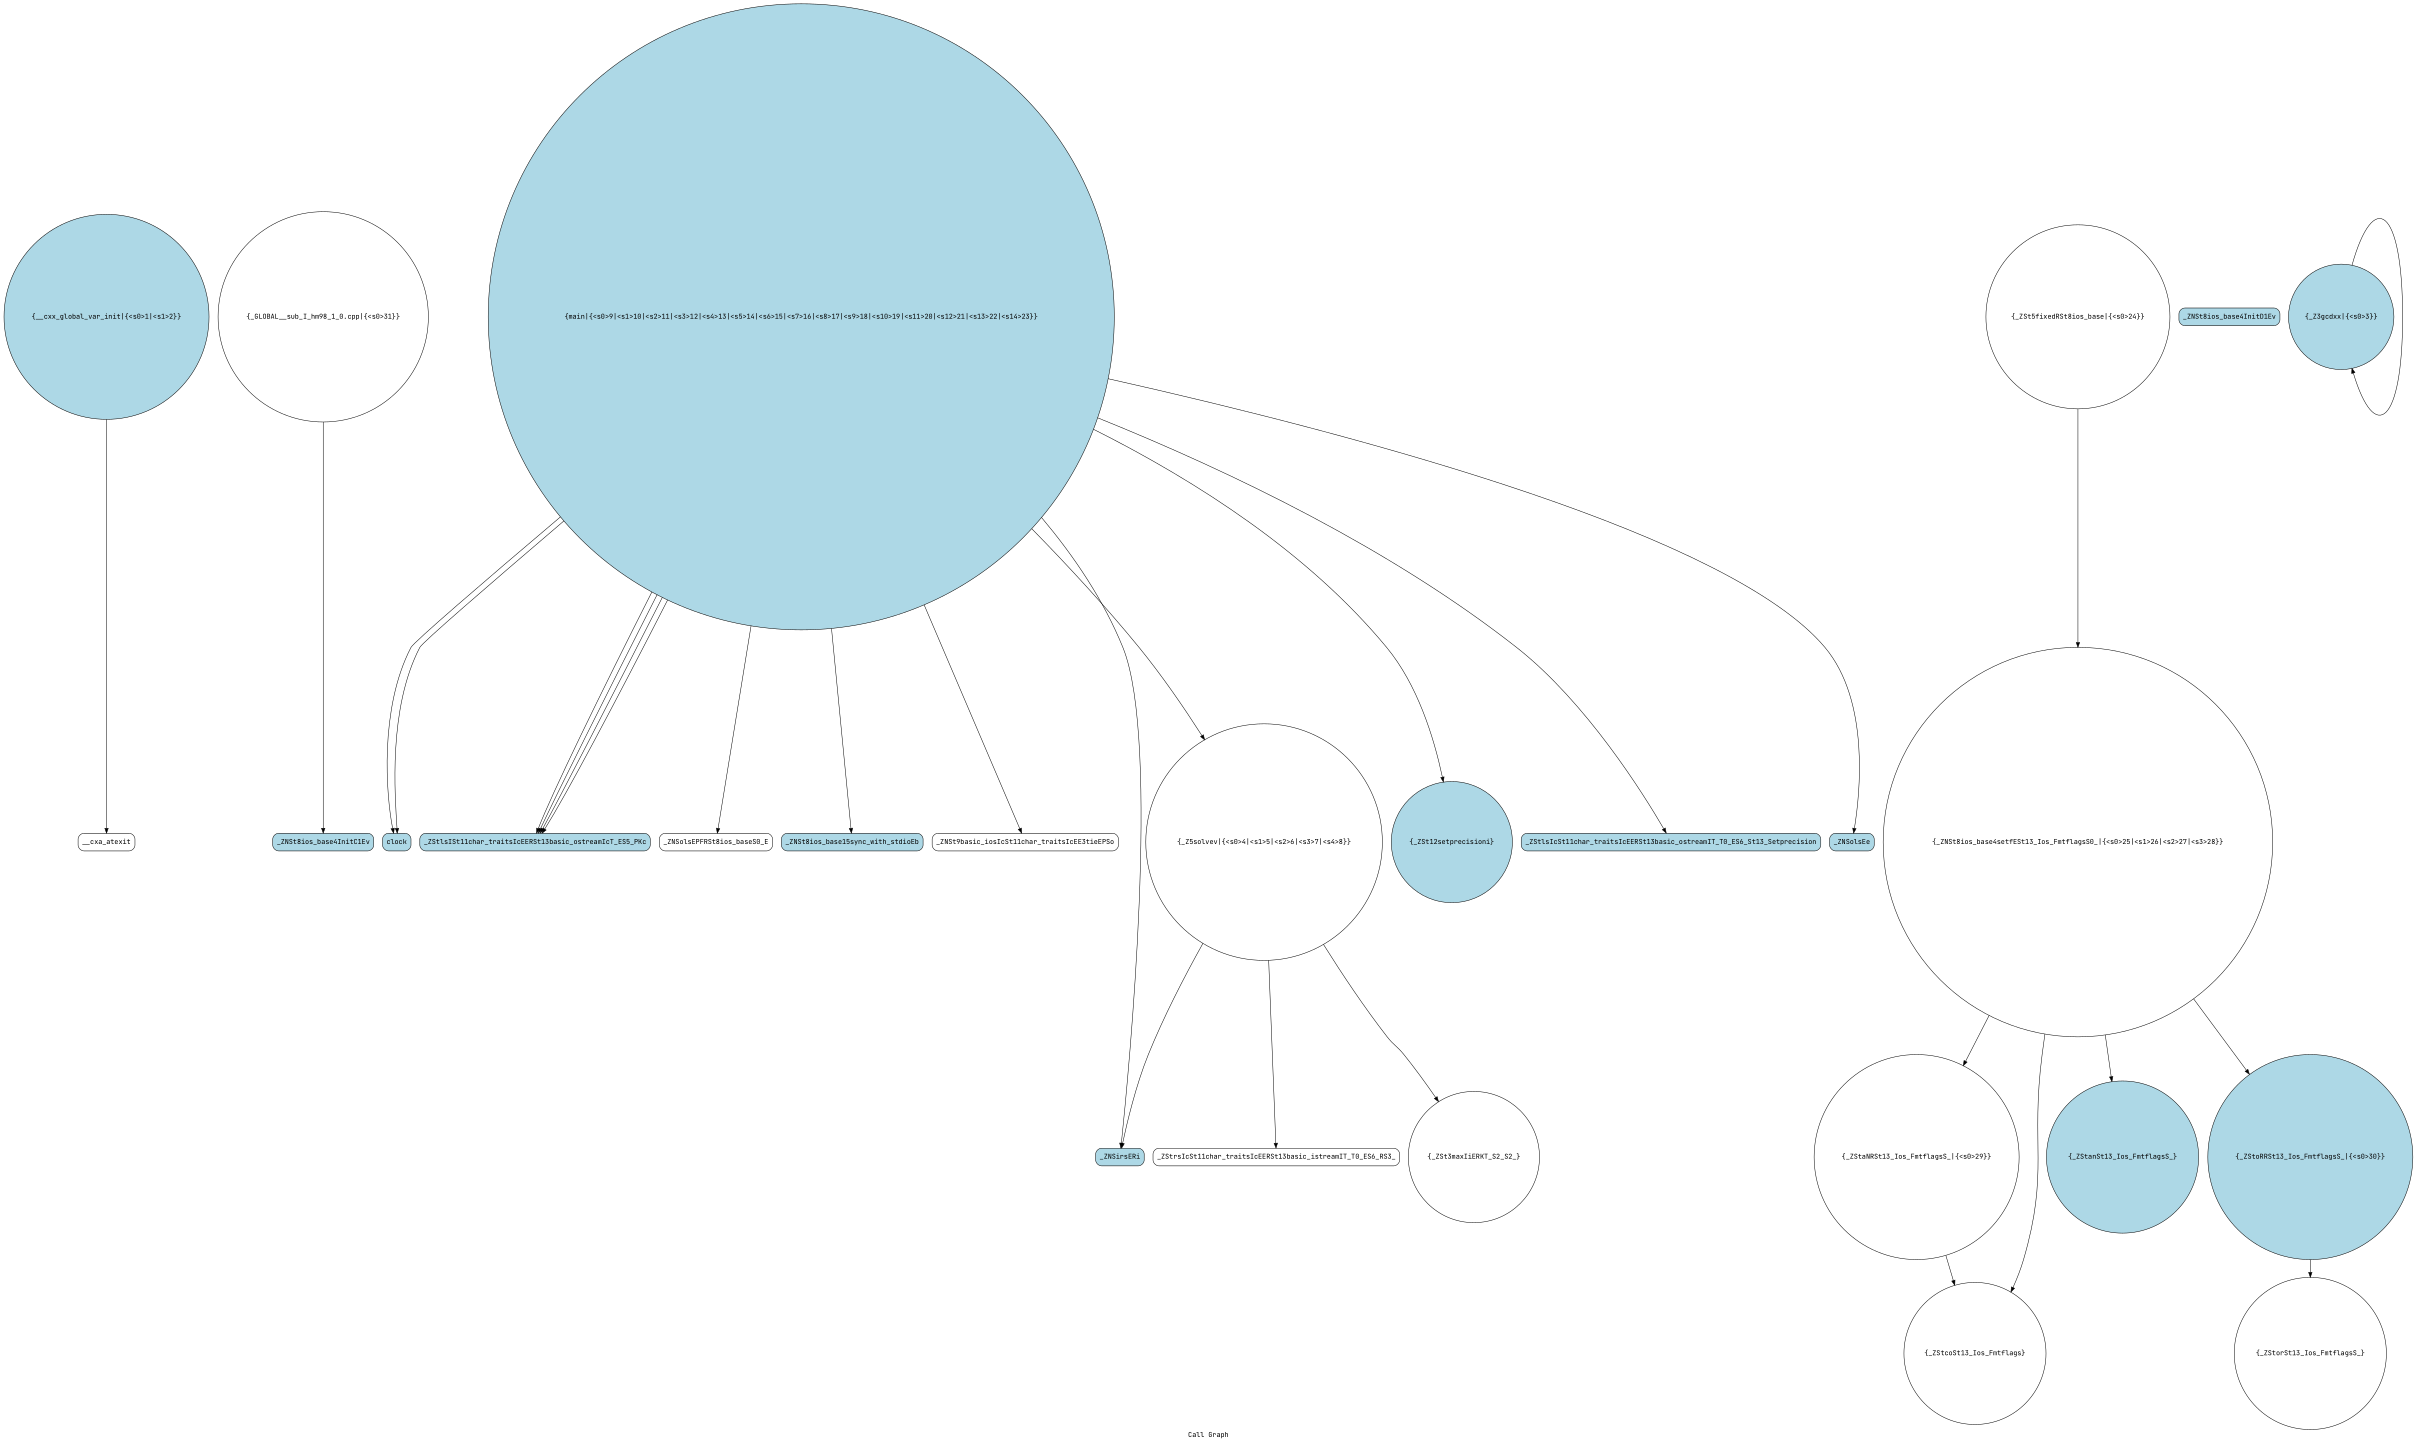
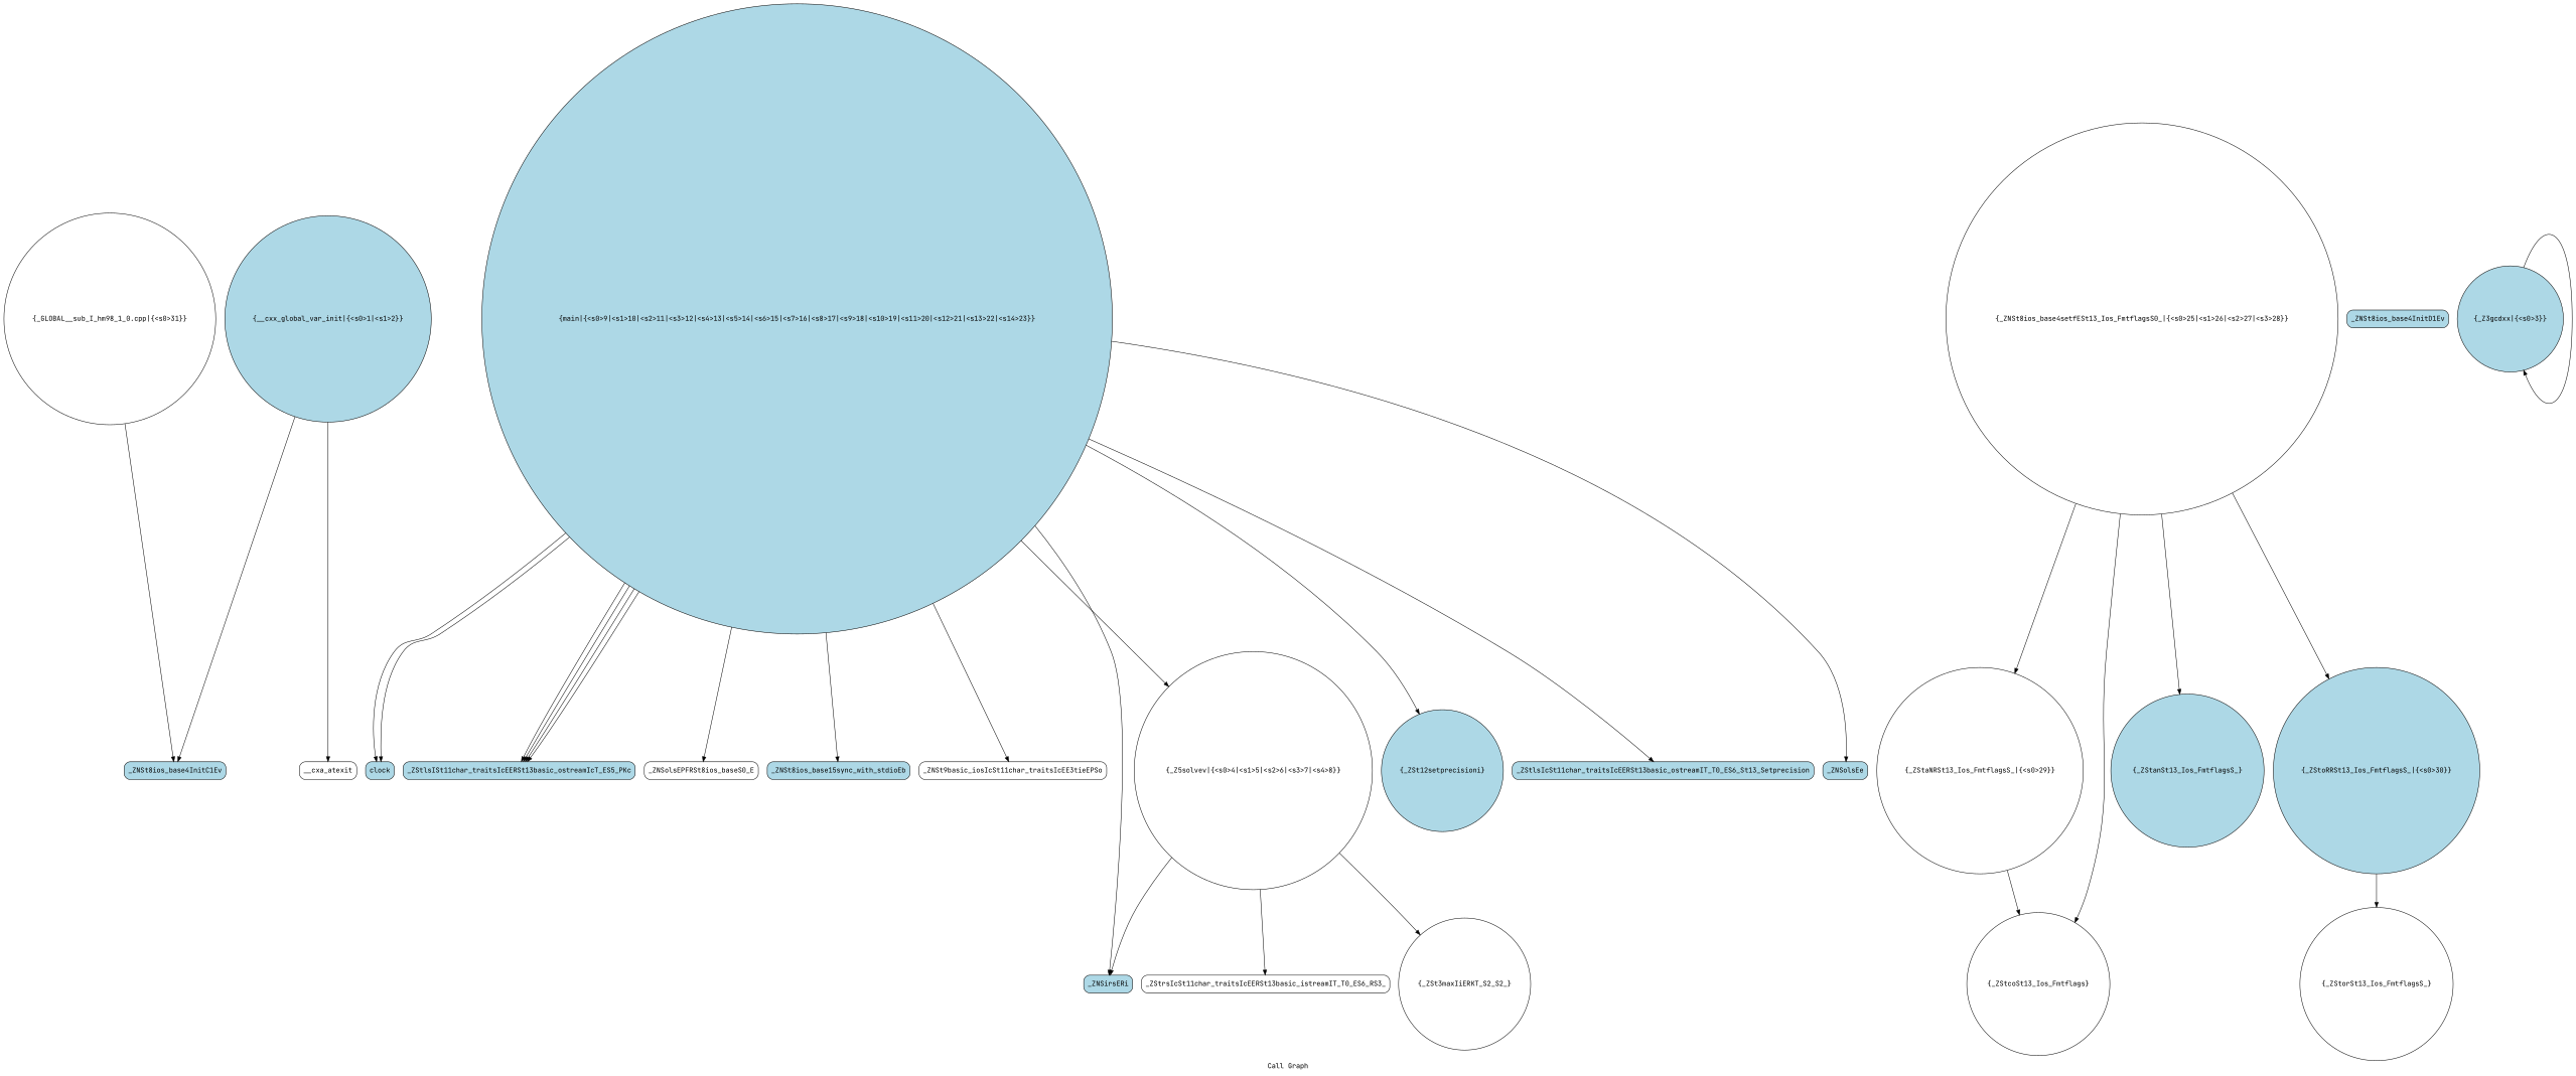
  digraph {
    fontname="JetBrains Mono"
    label="Call Graph"
    node [fillcolor=lightblue fontname="JetBrains Mono" shape=circle style=filled]
    edge [color=black fontname="JetBrains Mono" tailport=s0]
    n1 [label="{__cxx_global_var_init|{<s0>1|<s1>2}}"]
    n2 [label="{_ZNSt8ios_base4InitC1Ev}" shape=Mrecord]
    n3 [fillcolor=white label="{__cxa_atexit}" shape=Mrecord]
    n4 [fillcolor=white label="{_GLOBAL__sub_I_hm98_1_0.cpp|{<s0>31}}"]
    n5 [fillcolor=white label="{_ZStrsIcSt11char_traitsIcEERSt13basic_istreamIT_T0_ES6_RS3_}" shape=Mrecord]
    n6 [label="{clock}" shape=Mrecord]
    n7 [fillcolor=white label="{_ZStaNRSt13_Ios_FmtflagsS_|{<s0>29}}"]
    n8 [fillcolor=white label="{_ZStcoSt13_Ios_Fmtflags}"]
    n9 [label="{_ZStanSt13_Ios_FmtflagsS_}"]
    n10 [label="{_ZNSt8ios_base4InitD1Ev}" shape=Mrecord]
    n11 [label="{_ZStlsISt11char_traitsIcEERSt13basic_ostreamIcT_ES5_PKc}" shape=Mrecord]
    n12 [fillcolor=white label="{_ZNSolsEPFRSt8ios_baseS0_E}" shape=Mrecord]
    n13 [label="{_ZStoRRSt13_Ios_FmtflagsS_|{<s0>30}}"]
    n14 [fillcolor=white label="{_ZStorSt13_Ios_FmtflagsS_}"]
    n15 [label="{_Z3gcdxx|{<s0>3}}"]
    n16 [label="{main|{<s0>9|<s1>10|<s2>11|<s3>12|<s4>13|<s5>14|<s6>15|<s7>16|<s8>17|<s9>18|<s10>19|<s11>20|<s12>21|<s13>22|<s14>23}}"]
    n17 [label="{_ZNSt8ios_base15sync_with_stdioEb}" shape=Mrecord]
    n18 [fillcolor=white label="{_ZNSt9basic_iosIcSt11char_traitsIcEE3tieEPSo}" shape=Mrecord]
    n19 [label="{_ZNSirsERi}" shape=Mrecord]
    n20 [fillcolor=white label="{_Z5solvev|{<s0>4|<s1>5|<s2>6|<s3>7|<s4>8}}"]
    n21 [label="{_ZSt12setprecisioni}"]
    n22 [label="{_ZStlsIcSt11char_traitsIcEERSt13basic_ostreamIT_T0_ES6_St13_Setprecision}" shape=Mrecord]
    n23 [label="{_ZNSolsEe}" shape=Mrecord]
    n24 [fillcolor=white label="{_ZSt3maxIiERKT_S2_S2_}"]
    n25 [fillcolor=white label="{_ZNSt8ios_base4setfESt13_Ios_FmtflagsS0_|{<s0>25|<s1>26|<s2>27|<s3>28}}"]
-   n26 [fillcolor=white label="{_ZSt5fixedRSt8ios_base|{<s0>24}}"]
+   n1 -> n2
    n1 -> n3 [tailport=s1]
    n4 -> n2
    n7 -> n8
    n13 -> n14
    n15 -> n15
    n16 -> n6 [tailport=s2]
    n16 -> n6 [tailport=s8]
    n16 -> n11 [tailport=s4]
    n16 -> n11 [tailport=s6]
    n16 -> n11 [tailport=s9]
    n16 -> n11 [tailport=s14]
    n16 -> n12 [tailport=s10]
    n16 -> n17
    n16 -> n18 [tailport=s1]
    n16 -> n19 [tailport=s3]
    n16 -> n20 [tailport=s7]
    n16 -> n21 [tailport=s11]
    n16 -> n22 [tailport=s12]
    n16 -> n23 [tailport=s13]
    n20 -> n5 [tailport=s1]
    n20 -> n19
    n20 -> n24 [tailport=s2]
    n25 -> n7 [tailport=s1]
    n25 -> n8
    n25 -> n9 [tailport=s2]
    n25 -> n13 [tailport=s3]
-   n26 -> n25
  }
